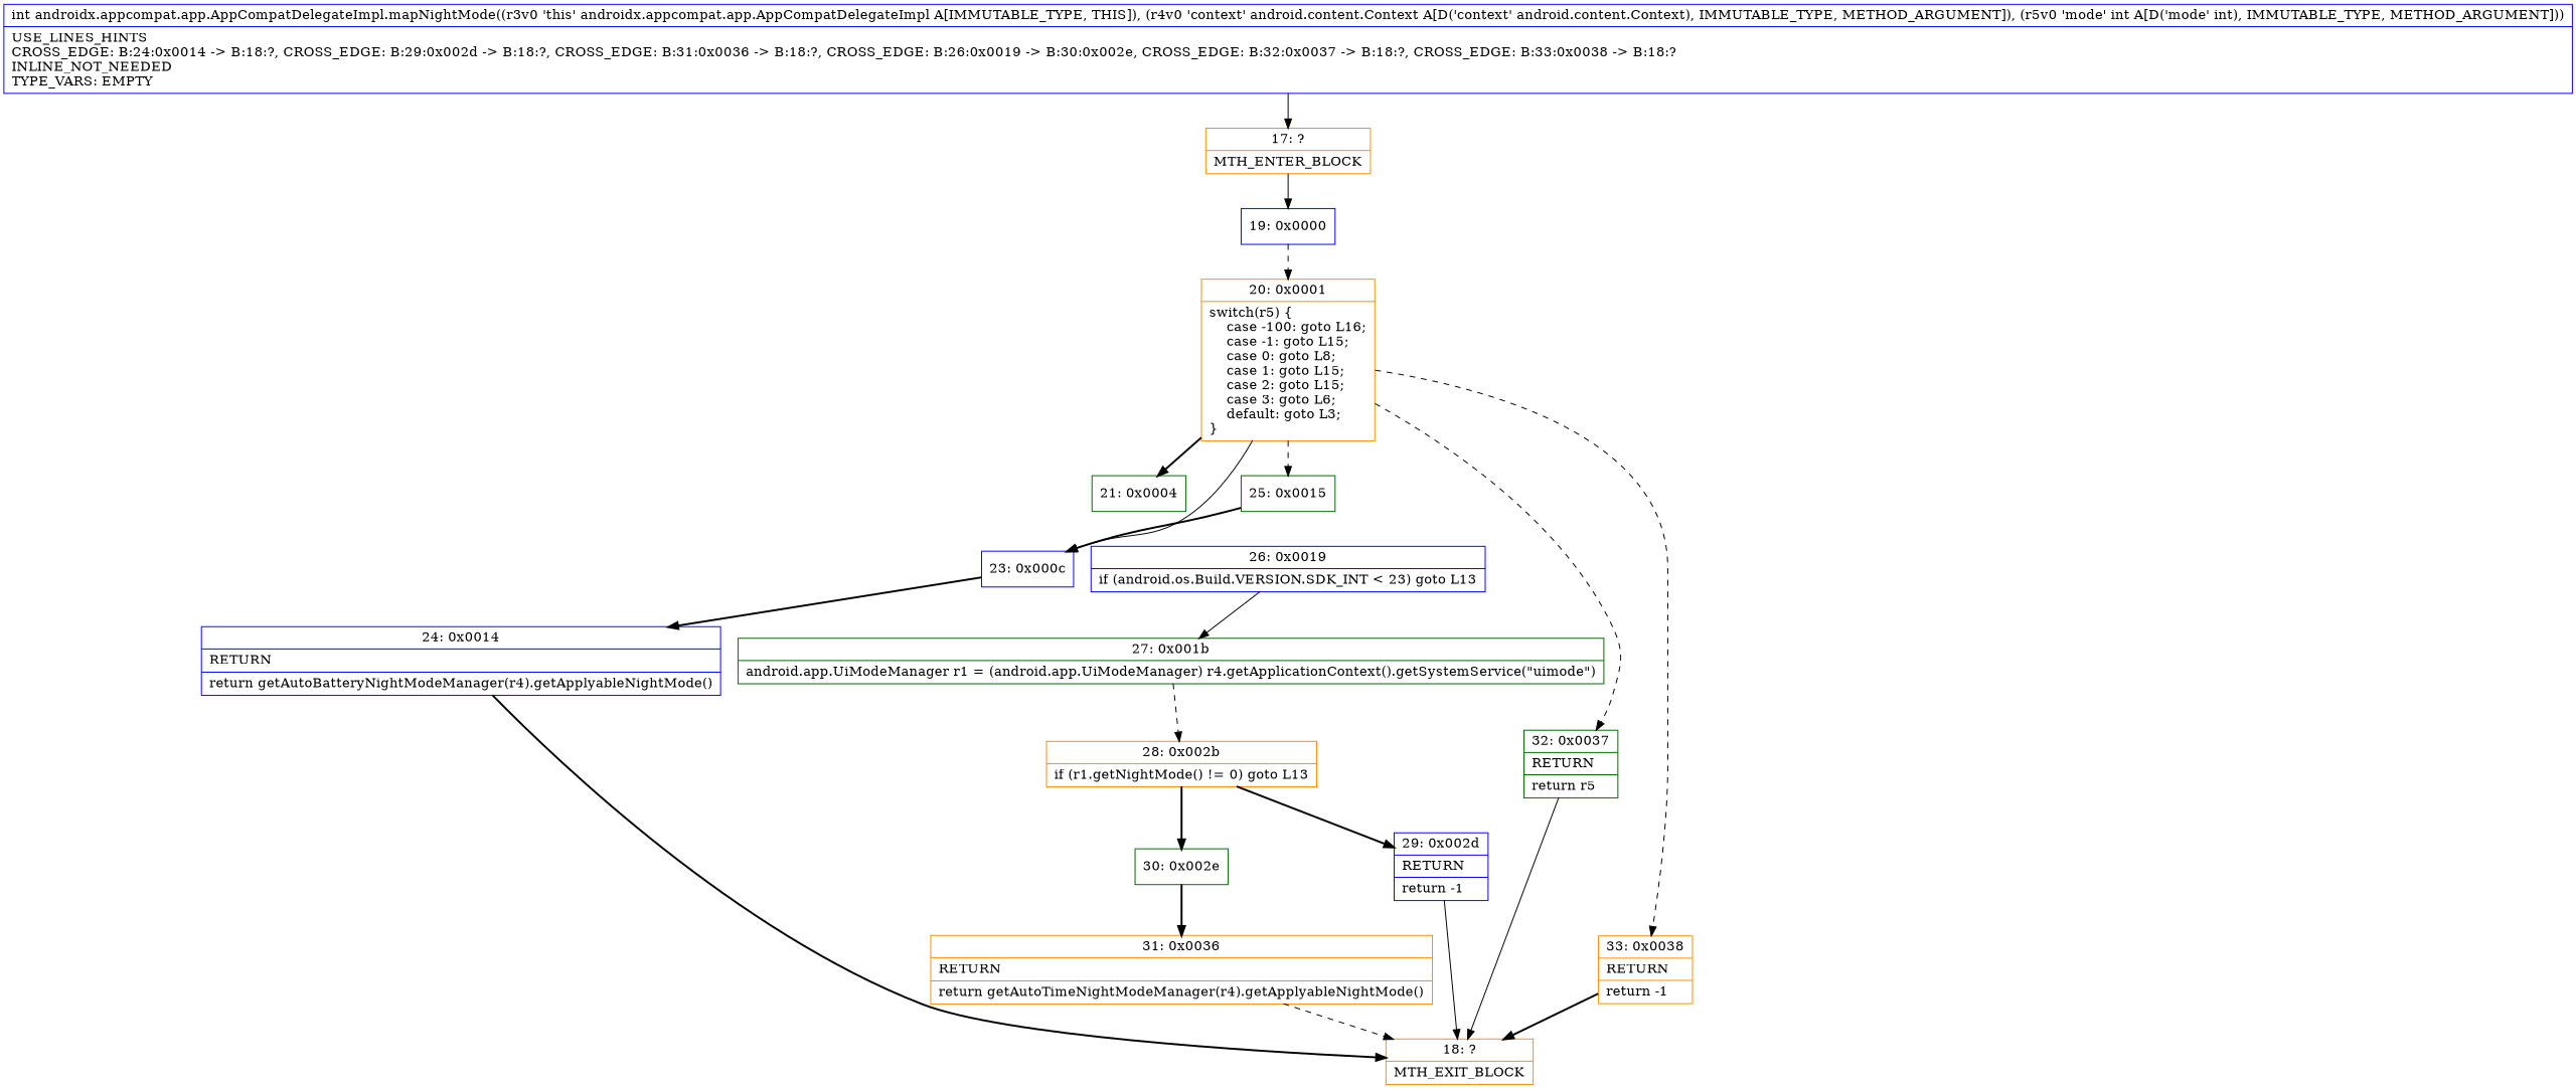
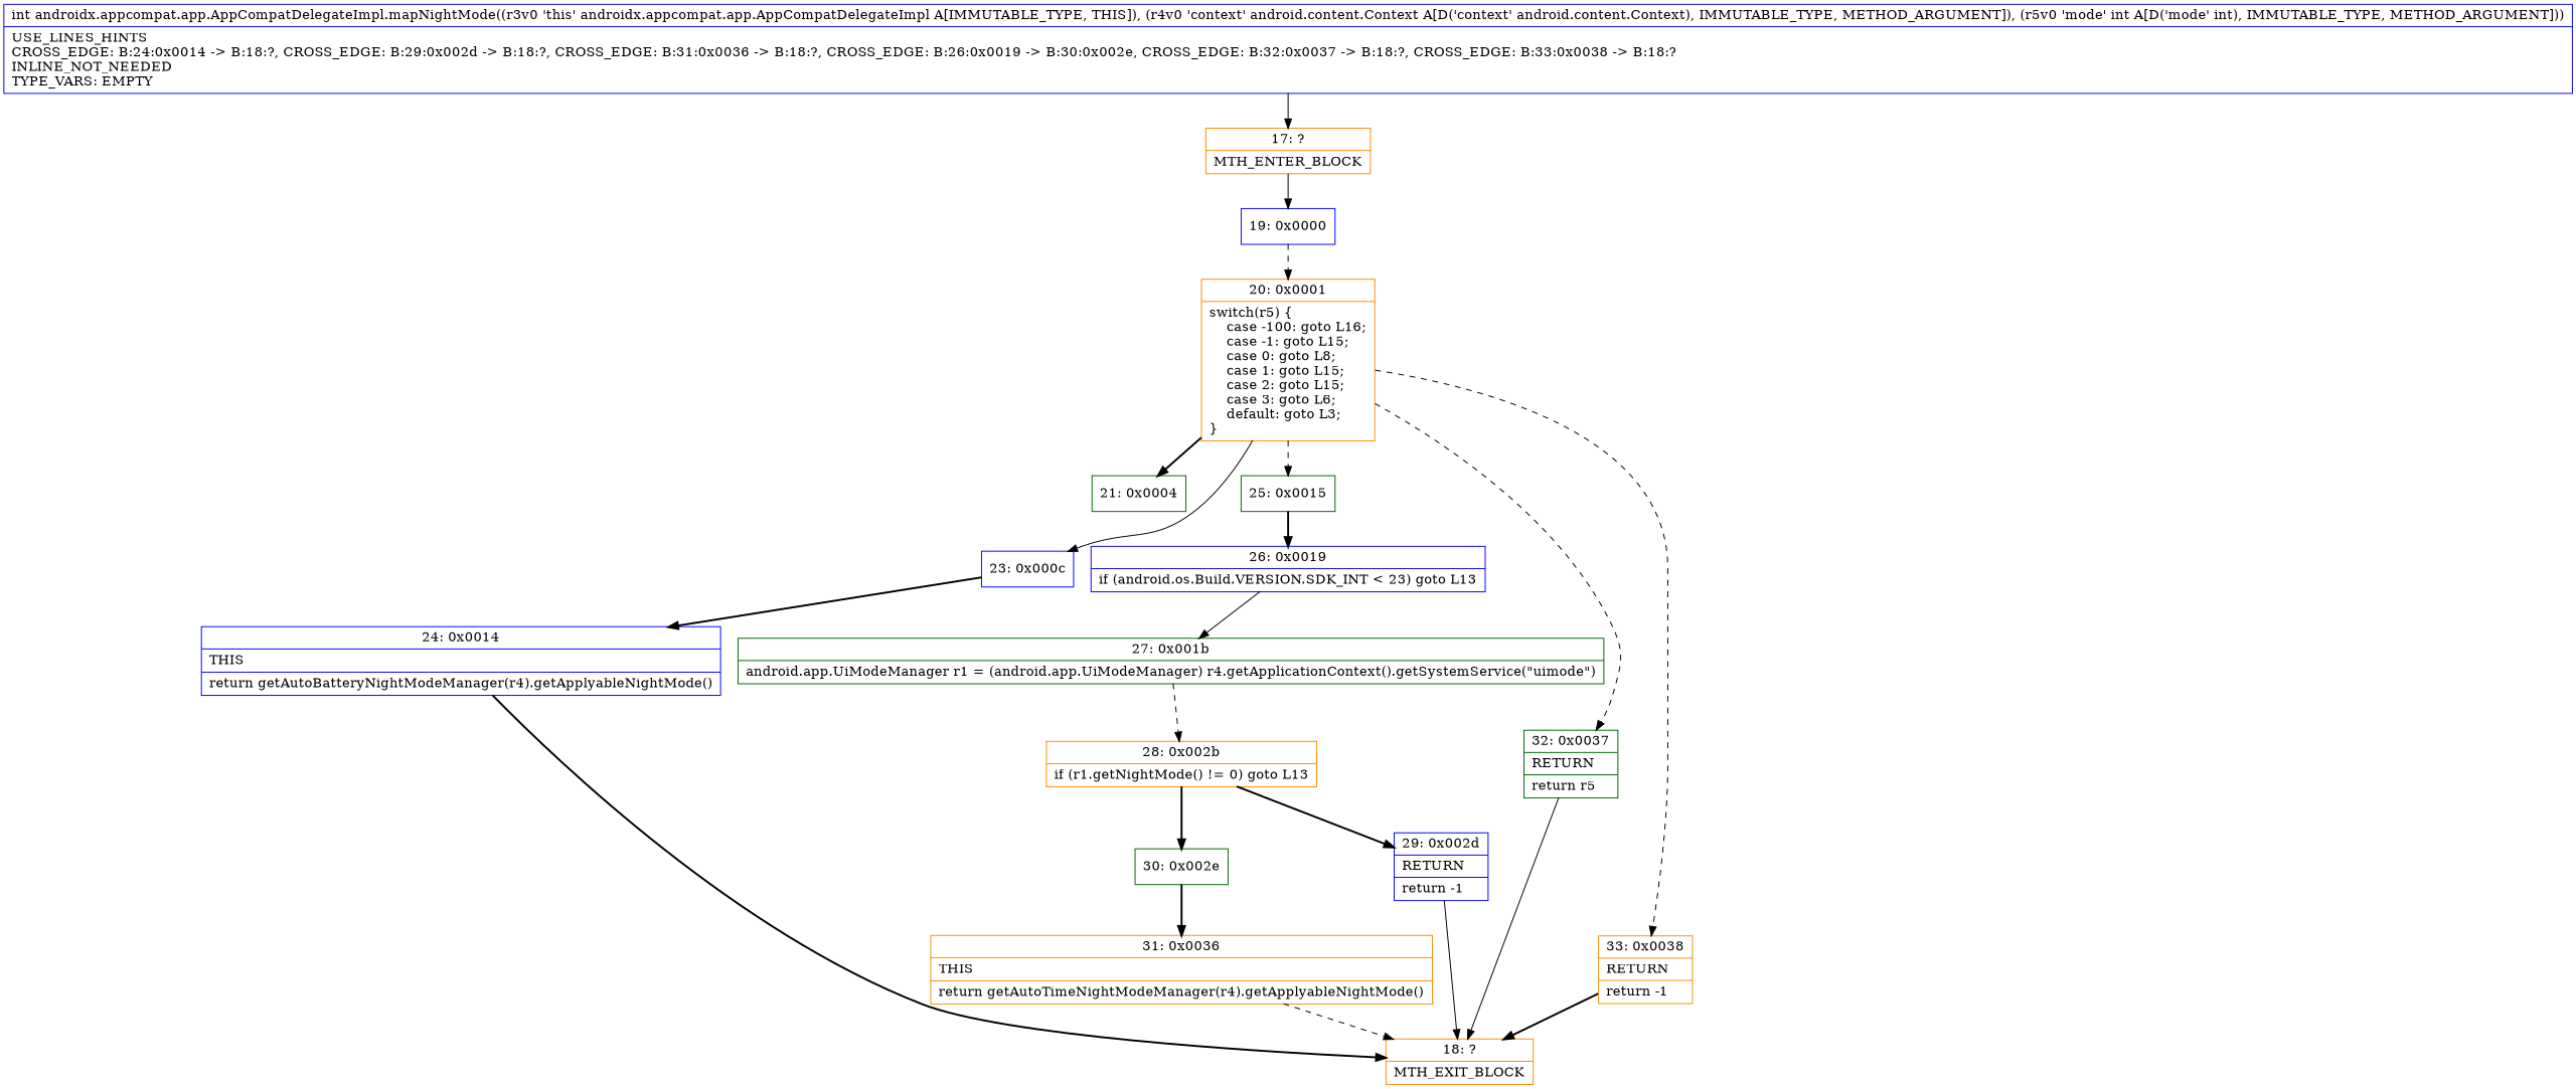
  digraph {
    node [color=darkorange shape=record]
    edge [style=bold]
    n1 [label="{17\:\ ?|MTH_ENTER_BLOCK\l}"]
    n2 [color=blue label="{19\:\ 0x0000}"]
    n3 [label="{20\:\ 0x0001|switch(r5) \{\l    case \-100: goto L16;\l    case \-1: goto L15;\l    case 0: goto L8;\l    case 1: goto L15;\l    case 2: goto L15;\l    case 3: goto L6;\l    default: goto L3;\l\}\l}"]
    n4 [color=darkgreen label="{21\:\ 0x0004}"]
    n5 [color=blue label="{23\:\ 0x000c}"]
    n6 [color=darkgreen label="{25\:\ 0x0015}"]
    n7 [color=darkgreen label="{32\:\ 0x0037|RETURN\l|return r5\l}"]
    n8 [label="{33\:\ 0x0038|RETURN\l|return \-1\l}"]
-   n9 [color=blue label="{24\:\ 0x0014|RETURN\l|return getAutoBatteryNightModeManager(r4).getApplyableNightMode()\l}"]
+   n9 [color=blue label="{24\:\ 0x0014|THIS\l|return getAutoBatteryNightModeManager(r4).getApplyableNightMode()\l}"]
    n10 [color=blue label="{26\:\ 0x0019|if (android.os.Build.VERSION.SDK_INT \< 23) goto L13\l}"]
    n11 [label="{18\:\ ?|MTH_EXIT_BLOCK\l}"]
    n12 [color=darkgreen label="{27\:\ 0x001b|android.app.UiModeManager r1 = (android.app.UiModeManager) r4.getApplicationContext().getSystemService(\"uimode\")\l}"]
    n13 [label="{28\:\ 0x002b|if (r1.getNightMode() != 0) goto L13\l}"]
    n14 [color=darkgreen label="{30\:\ 0x002e}"]
-   n15 [label="{31\:\ 0x0036|RETURN\l|return getAutoTimeNightModeManager(r4).getApplyableNightMode()\l}"]
+   n15 [label="{31\:\ 0x0036|THIS\l|return getAutoTimeNightModeManager(r4).getApplyableNightMode()\l}"]
    n16 [color=blue label="{29\:\ 0x002d|RETURN\l|return \-1\l}"]
    n17 [color=blue label="{int androidx.appcompat.app.AppCompatDelegateImpl.mapNightMode((r3v0 'this' androidx.appcompat.app.AppCompatDelegateImpl A[IMMUTABLE_TYPE, THIS]), (r4v0 'context' android.content.Context A[D('context' android.content.Context), IMMUTABLE_TYPE, METHOD_ARGUMENT]), (r5v0 'mode' int A[D('mode' int), IMMUTABLE_TYPE, METHOD_ARGUMENT]))  | USE_LINES_HINTS\lCROSS_EDGE: B:24:0x0014 \-\> B:18:?, CROSS_EDGE: B:29:0x002d \-\> B:18:?, CROSS_EDGE: B:31:0x0036 \-\> B:18:?, CROSS_EDGE: B:26:0x0019 \-\> B:30:0x002e, CROSS_EDGE: B:32:0x0037 \-\> B:18:?, CROSS_EDGE: B:33:0x0038 \-\> B:18:?\lINLINE_NOT_NEEDED\lTYPE_VARS: EMPTY\l}"]
    n1 -> n2 [style=solid]
    n2 -> n3 [style=dashed]
    n3 -> n4
    n3 -> n5 [style=solid]
    n3 -> n6 [style=dashed]
    n3 -> n7 [style=dashed]
    n3 -> n8 [style=dashed]
    n5 -> n9
-   n6 -> n5
+   n6 -> n10
    n7 -> n11 [style=solid]
    n8 -> n11
    n9 -> n11
    n10 -> n12 [style=solid]
    n12 -> n13 [style=dashed]
    n13 -> n14
    n13 -> n16
    n14 -> n15
    n15 -> n11 [style=dashed]
    n16 -> n11 [style=solid]
    n17 -> n1 [style=solid]
  }
